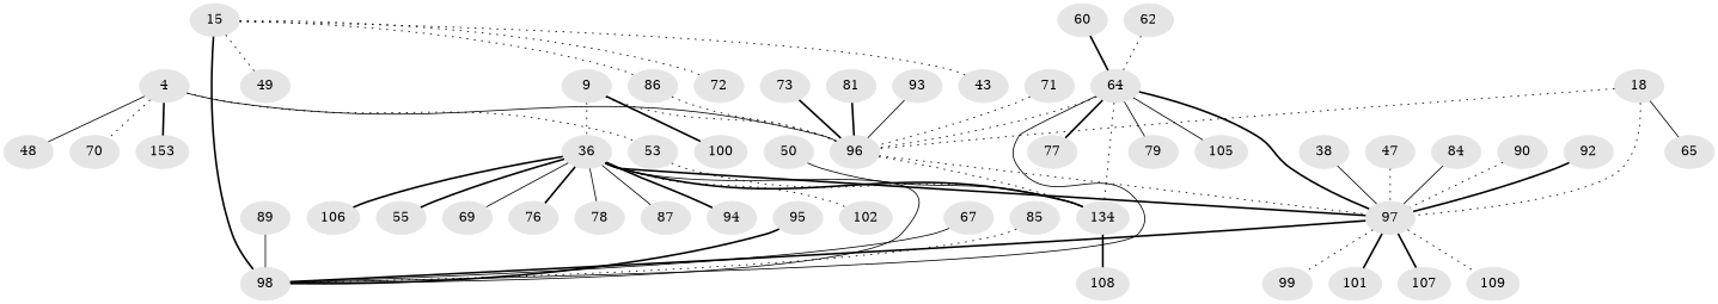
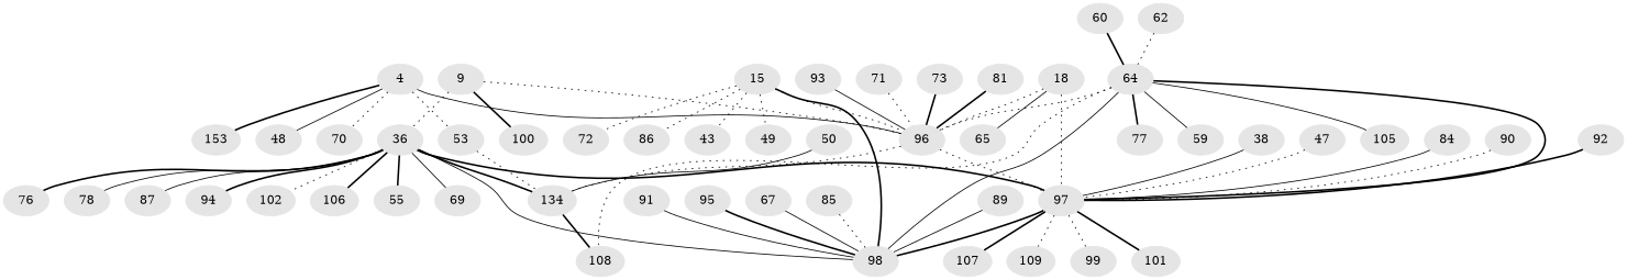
  graph {
    node [color=gray90 style=filled]
    edge [style=dotted]
    4 [super="+2"]
    48 [super="+46"]
    53
    70
    96 [super="+29+61+82+37+56+57+58+59"]
    n6 [label=153]
    n7 [label=134 super="+63+25"]
    97 [super="+42+20+36"]
    9 [super="+7"]
    n10 [label=36 super="+32+10+28"]
    100
    98 [super="+68+66"]
    55
    69
    76
    78 [super="+34"]
    87
    94
    102
    106
    15 [super="+13"]
    43
    49
    72
    86
    18 [super="+17"]
    65
    99
    101 [super="+75"]
    107 [super="+83"]
    109 [super="+80"]
    108
    38
    47
    50
    64 [super="+24+40+44+54"]
    77
-   79
+   79 [label=59]
    105 [super="+88"]
    60
    62
    67
    71
    73
    81
    84 [super="+74"]
    85
    89
    90
+   91
    92
    93
    95
    4 -- 48 [style=solid]
    4 -- 53
    4 -- 70
    4 -- 96 [style=solid weight=6]
    4 -- n6 [style=bold]
    53 -- n7
    96 -- n7
    96 -- 97 [weight=2]
    n7 -- 108 [style=bold]
    97 -- 98 [style=bold]
    97 -- 99
    97 -- 101 [style=bold]
    97 -- 107 [style=bold]
    97 -- 109
    9 -- 96
    9 -- n10 [weight=6]
    9 -- 100 [style=bold]
    n10 -- n7 [style=bold weight=2]
    n10 -- 97 [style=bold weight=2]
    n10 -- 98 [style=solid]
    n10 -- 55 [style=bold]
    n10 -- 69 [style=solid]
    n10 -- 76 [style=bold]
    n10 -- 78 [style=solid]
    n10 -- 87 [style=solid]
    n10 -- 94 [style=bold]
    n10 -- 102
    n10 -- 106 [style=bold]
-   86 -- 96
+   15 -- 96
    15 -- 98 [style=bold weight=6]
    15 -- 43
    15 -- 49
    15 -- 72
    15 -- 86
    18 -- 96
    18 -- 97 [weight=6]
    18 -- 65 [style=solid]
    38 -- 97 [style=solid]
    47 -- 97
    50 -- n7 [style=solid]
    64 -- 96
-   64 -- n7 [weight=4]
+   64 -- 108 [weight=4]
    64 -- 97 [style=bold weight=3]
    64 -- 98 [style=solid]
    64 -- 77 [style=bold]
    64 -- 79 [style=solid]
    64 -- 105 [style=solid]
    60 -- 64 [style=bold]
    62 -- 64
    67 -- 98 [style=solid]
    71 -- 96
    73 -- 96 [style=bold]
    81 -- 96 [style=bold]
    84 -- 97 [style=solid]
    85 -- 98
    89 -- 98 [style=solid]
    90 -- 97
+   91 -- 98 [style=solid]
    92 -- 97 [style=bold]
    93 -- 96 [style=solid]
    95 -- 98 [style=bold]
  }
